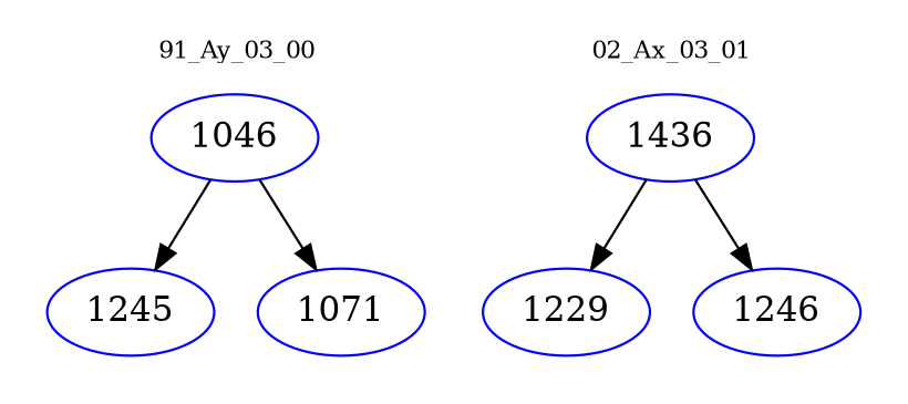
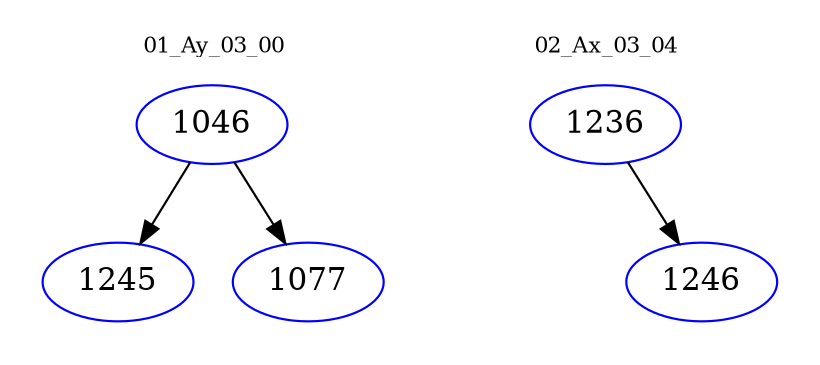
  digraph {
    node [color=blue]
    edge [color=black]
    n1 [label=1046]
    n2 [label=1245]
-   n3 [label=1071]
-   n4 [label=1436]
-   n5 [label=1229]
+   n3 [label=1077]
+   n4 [label=1236]
    n6 [label=1246]
    subgraph cluster_1 {
      color=white
      fontsize=10
-     label="91_Ay_03_00"
+     label="01_Ay_03_00"
      n1
      n2
      n3
    }
    subgraph cluster_2 {
      color=white
      fontsize=10
-     label="02_Ax_03_01"
+     label="02_Ax_03_04"
      n4
-     n5
      n6
    }
    n1 -> n2
    n1 -> n3
-   n4 -> n5
    n4 -> n6
  }
